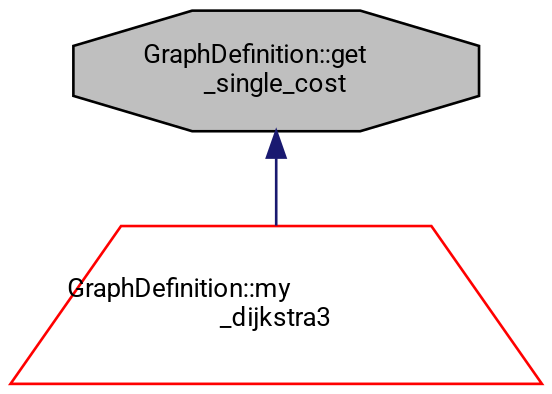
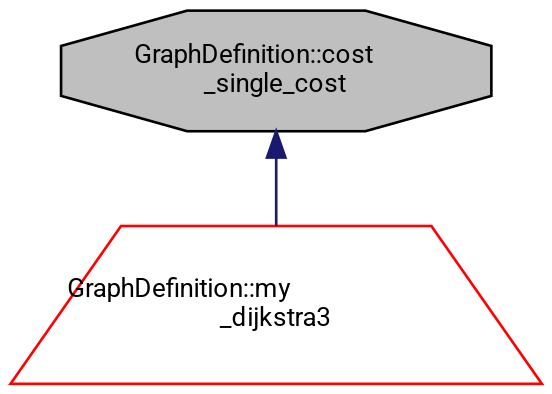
  digraph {
    rankdir=TB
    fontname=Roboto
    node [fontname=Roboto fontsize=10 style=filled]
-   n1 [color=black fillcolor=grey75 fontcolor=black height=0.2 label="GraphDefinition::get\l_single_cost" shape=octagon width=0.4]
+   n1 [color=black fillcolor=grey75 fontcolor=black height=0.2 label="GraphDefinition::cost\l_single_cost" shape=octagon width=0.4]
    n2 [color=red fillcolor=white height=0.2 label="GraphDefinition::my\l_dijkstra3" shape=trapezium width=0.4]
    n1 -> n2 [color=midnightblue dir=back fontname=Roboto fontsize=10 labelfontname=Helvetica labelfontsize=10 style=solid]
  }
